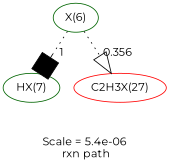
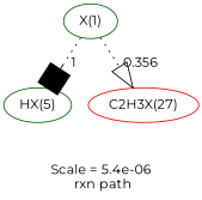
  digraph {
    fontname=Montserrat
    label="Scale = 5.4e-06\l rxn path"
    node [color=darkgreen fontname=Montserrat]
    edge [color=black fontname=Montserrat style=dotted]
-   n1 [label="X(6)"]
-   n2 [label="HX(7)"]
+   n1 [label="X(1)"]
+   n2 [label="HX(5)"]
    n3 [color=red label="C2H3X(27)"]
    n1 -> n2 [arrowhead=box arrowsize=3 label=" 1"]
    n1 -> n3 [arrowhead=onormal arrowsize=2.61 label=" 0.356"]
  }
